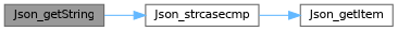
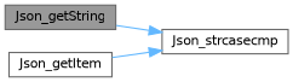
  digraph {
    rankdir=LR
    node [color=grey40 fillcolor=white fontname=Helvetica fontsize=10 shape=box style=filled]
    edge [color=steelblue1 fontname=Helvetica fontsize=10 labelfontname=Helvetica labelfontsize=10 style=solid]
    n1 [color=gray40 fillcolor=grey60 fontcolor=black height=0.2 label=Json_getString width=0.4]
    n2 [height=0.2 label=Json_strcasecmp width=0.4]
    n3 [height=0.2 label=Json_getItem width=0.4]
    n1 -> n2
-   n2 -> n3
+   n3 -> n2
  }
